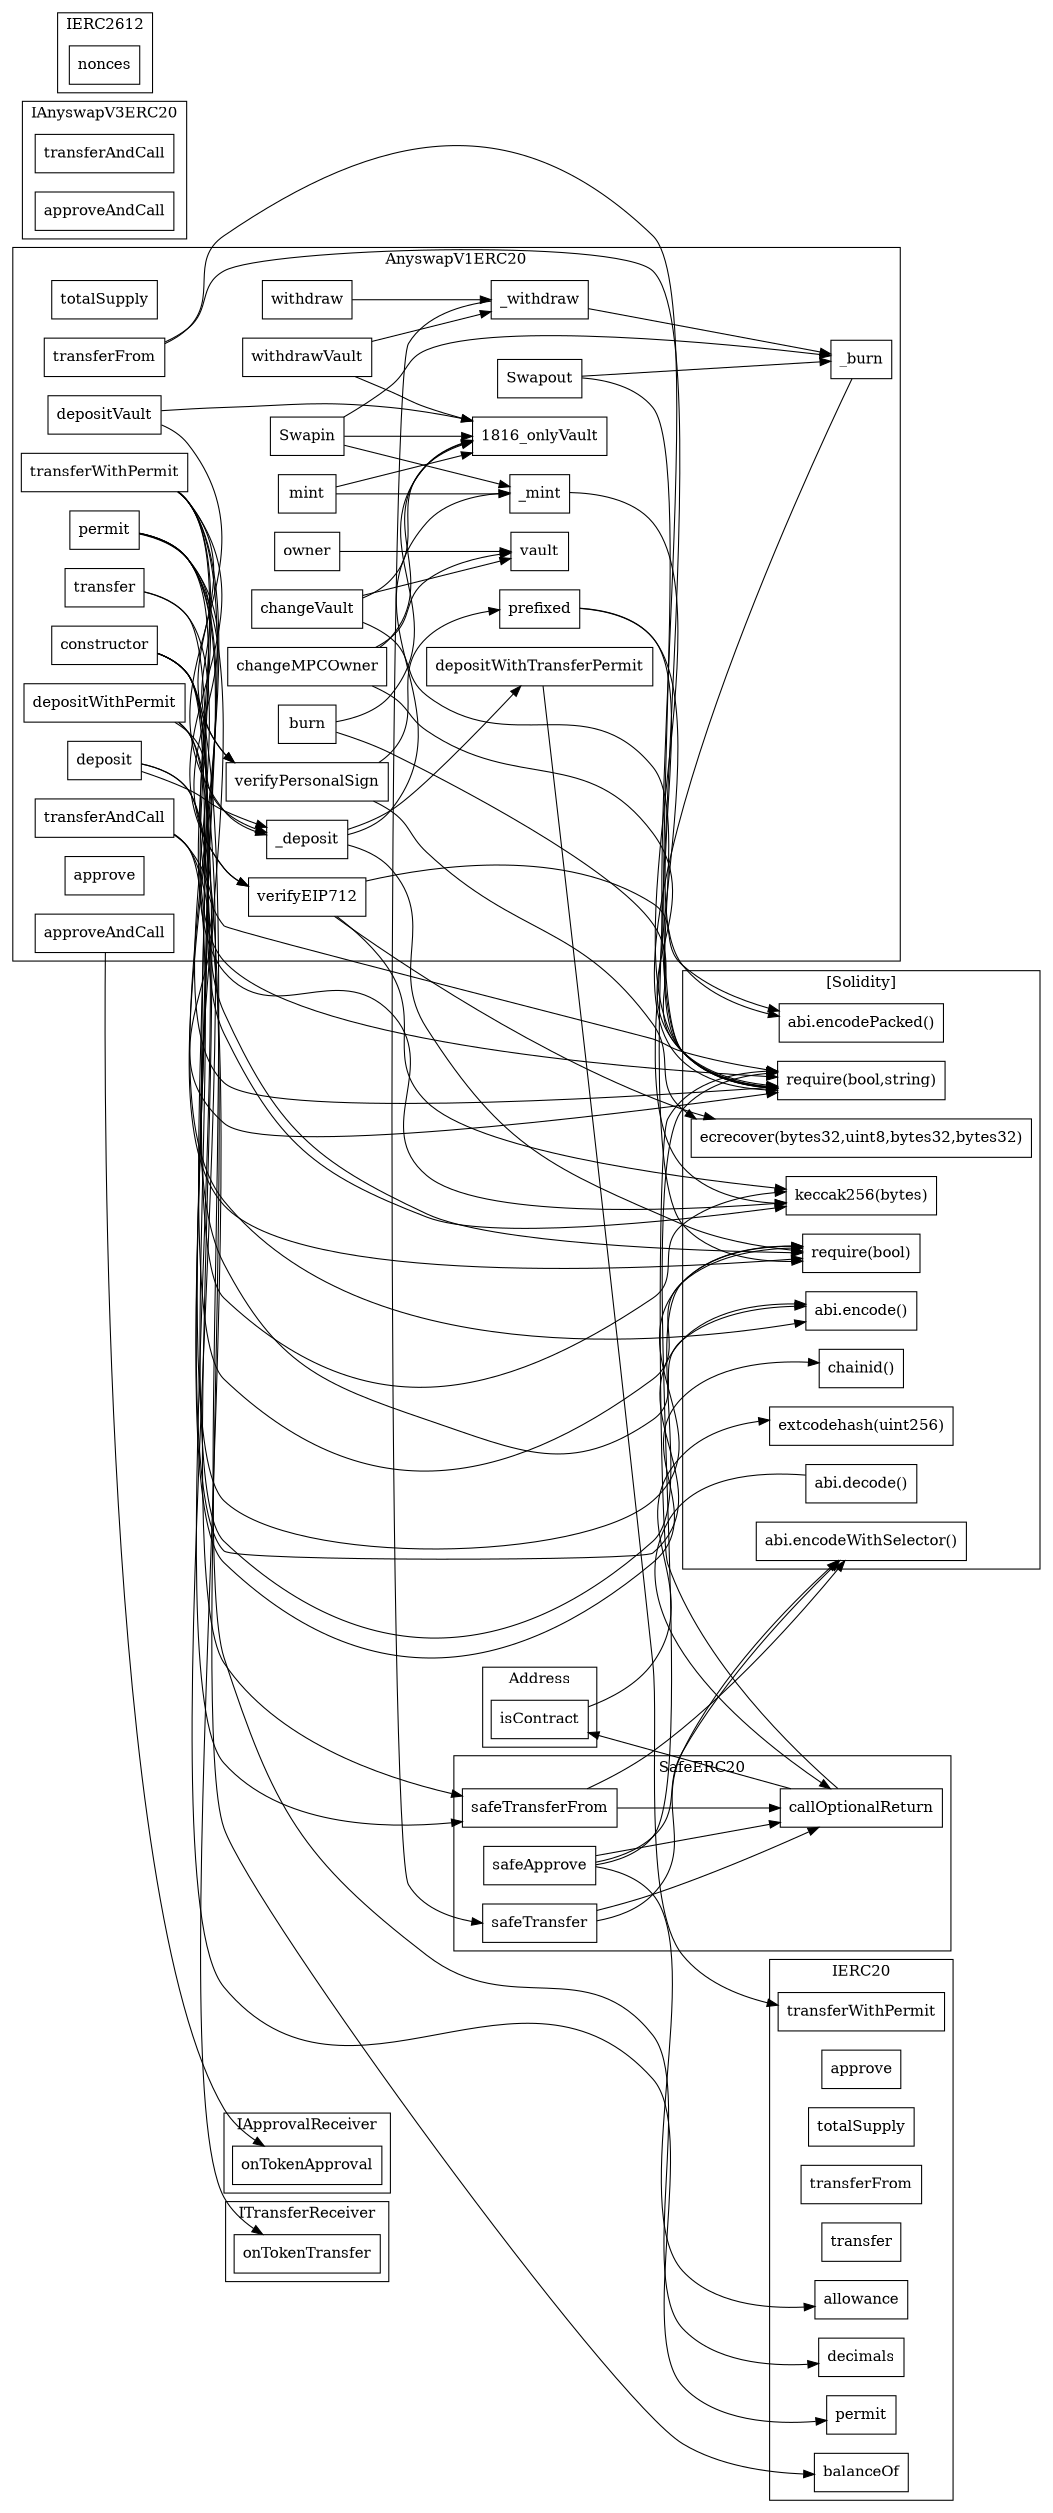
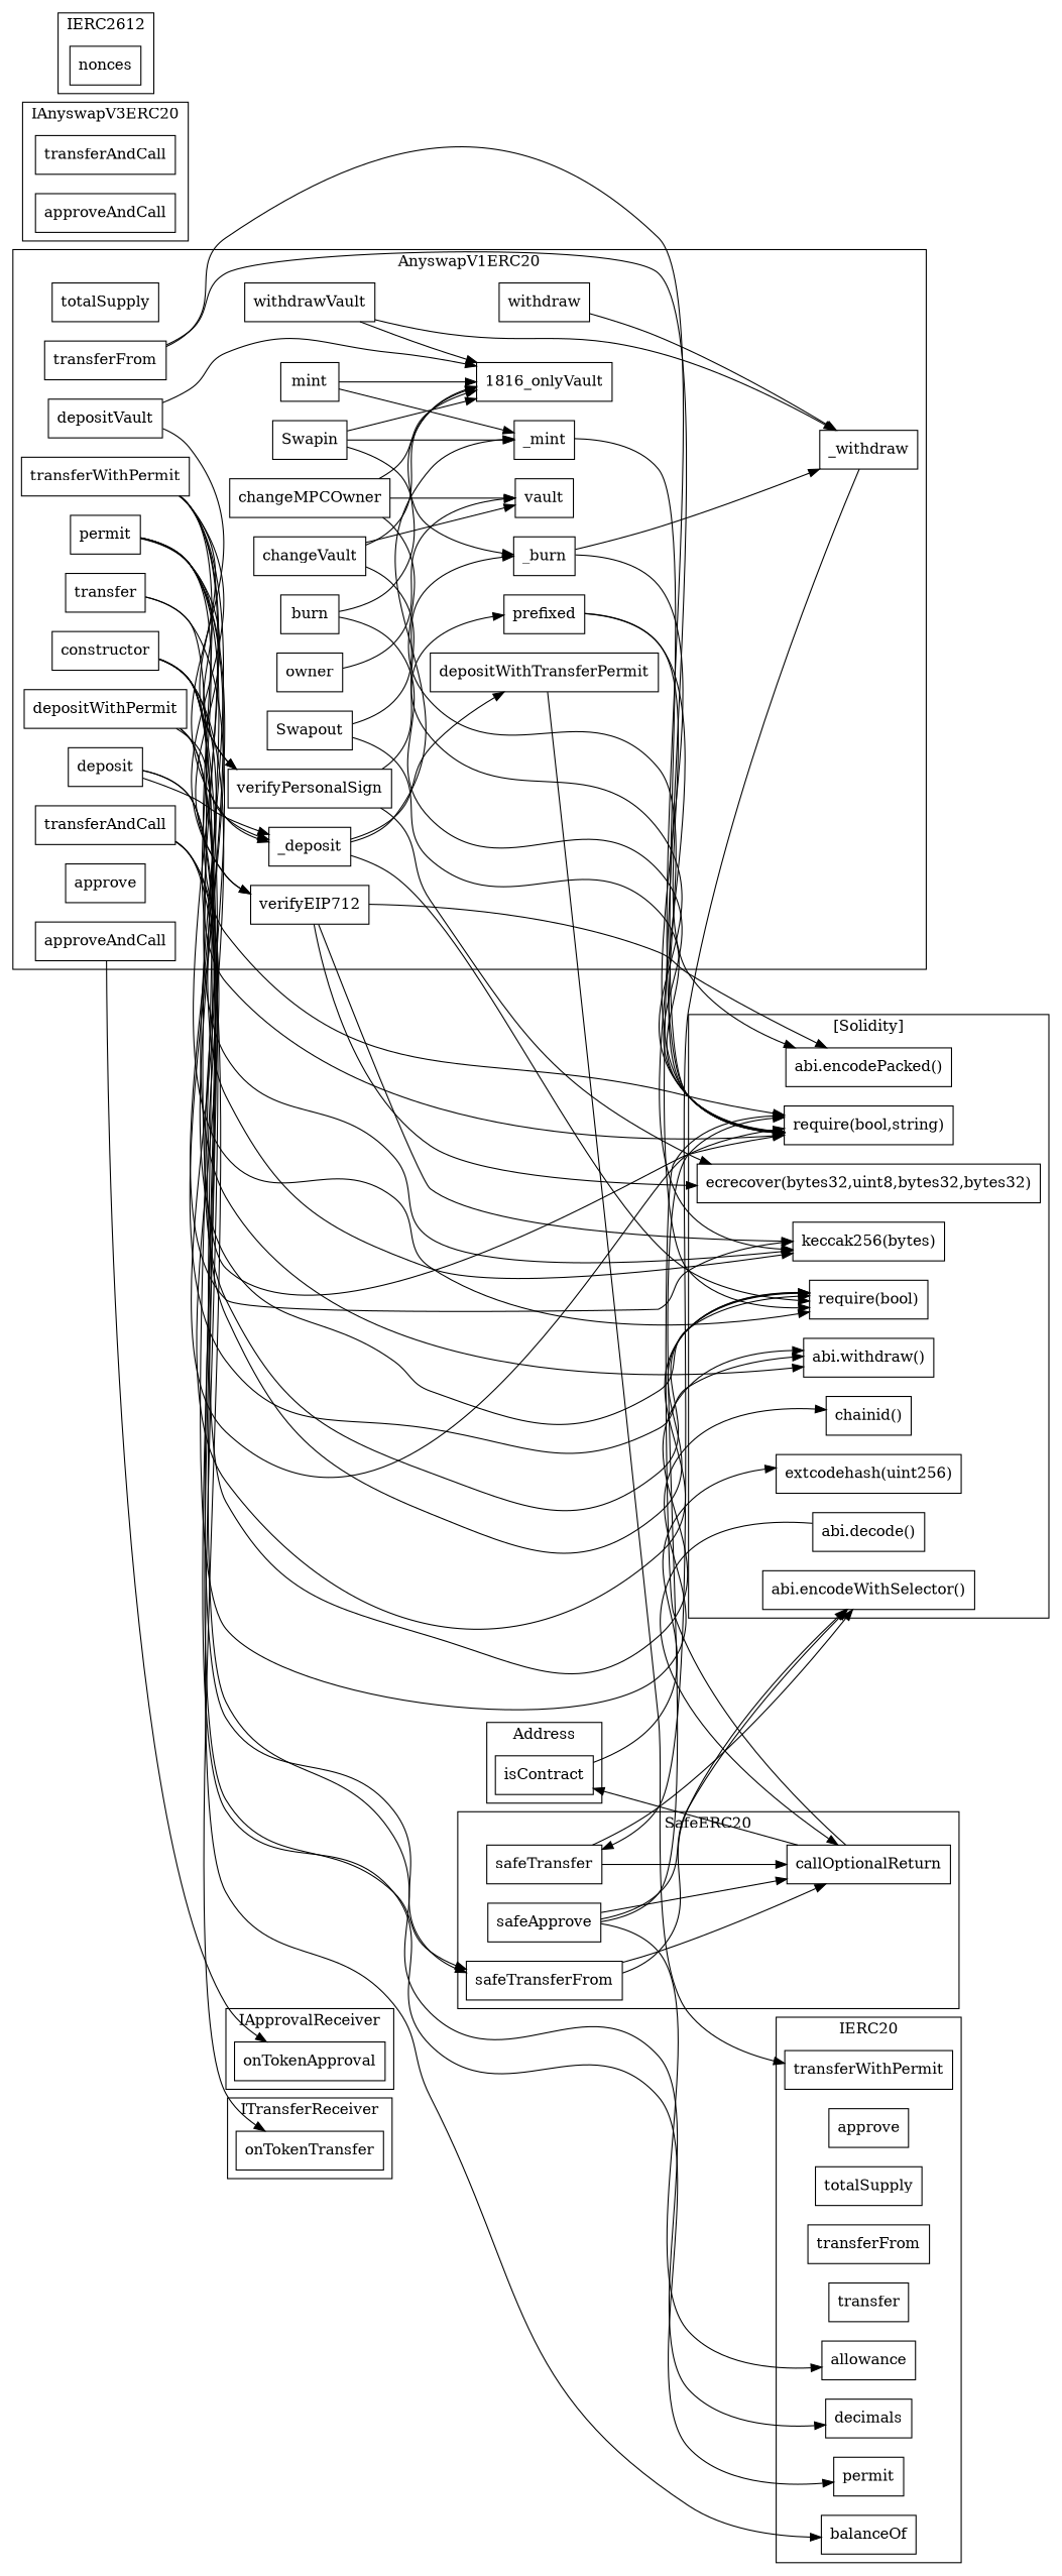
  strict digraph {
    rankdir=LR
    node [shape=box]
    n1 [label=isContract]
    n2 [label=onTokenTransfer]
    n3 [label=permit]
    n4 [label=approve]
    n5 [label=totalSupply]
    n6 [label=transferFrom]
    n7 [label=transfer]
    n8 [label=allowance]
    n9 [label=decimals]
    n10 [label=balanceOf]
    n11 [label=transferWithPermit]
    n12 [label=onTokenApproval]
    n13 [label=transferAndCall]
    n14 [label=approveAndCall]
    n15 [label=totalSupply]
    n16 [label=depositWithPermit]
    n17 [label=_deposit]
    n18 [label=transferFrom]
    n19 [label=approveAndCall]
    n20 [label=prefixed]
    n21 [label=transferWithPermit]
    n22 [label=verifyPersonalSign]
    n23 [label=verifyEIP712]
    n24 [label=_withdraw]
    n25 [label=_burn]
    n26 [label=owner]
    n27 [label=vault]
    n28 [label=mint]
    n29 [label=_mint]
    "1816_onlyVault"
    n31 [label=constructor]
    n32 [label=permit]
    n33 [label=depositWithTransferPermit]
    n34 [label=withdraw]
    n35 [label=deposit]
    n36 [label=withdrawVault]
    n37 [label=depositVault]
    n38 [label=Swapin]
    n39 [label=Swapout]
    n40 [label=changeVault]
    n41 [label=transfer]
    n42 [label=burn]
    n43 [label=approve]
    n44 [label=transferAndCall]
    n45 [label=changeMPCOwner]
    n46 [label=nonces]
    n47 [label=callOptionalReturn]
    n48 [label=safeApprove]
    n49 [label=safeTransfer]
    n50 [label=safeTransferFrom]
    "extcodehash(uint256)"
    "require(bool,string)"
    "require(bool)"
    "keccak256(bytes)"
    "abi.encodePacked()"
-   "abi.encode()"
+   "abi.encode()" [label="abi.withdraw()"]
    "chainid()"
    "ecrecover(bytes32,uint8,bytes32,bytes32)"
    "abi.decode()"
    "abi.encodeWithSelector()"
    subgraph cluster_1 {
      label=Address
      n1
    }
    subgraph cluster_2 {
      label=ITransferReceiver
      n2
    }
    subgraph cluster_3 {
      label=IERC20
      n3
      n4
      n5
      n6
      n7
      n8
      n9
      n10
      n11
    }
    subgraph cluster_4 {
      label=IApprovalReceiver
      n12
    }
    subgraph cluster_5 {
      label=IAnyswapV3ERC20
      n13
      n14
    }
    subgraph cluster_6 {
      label=AnyswapV1ERC20
      n15
      n16
      n17
      n18
      n19
      n20
      n21
      n22
      n23
      n24
      n25
      n26
      n27
      n28
      n29
      "1816_onlyVault"
      n31
      n32
      n33
      n34
      n35
      n36
      n37
      n38
      n39
      n40
      n41
      n42
      n43
      n44
      n45
    }
    subgraph cluster_7 {
      label=IERC2612
      n46
    }
    subgraph cluster_8 {
      label=SafeERC20
      n47
      n48
      n49
      n50
    }
    subgraph cluster_9 {
      label="[Solidity]"
      "extcodehash(uint256)"
      "require(bool,string)"
      "require(bool)"
      "keccak256(bytes)"
      "abi.encodePacked()"
      "abi.encode()"
      "chainid()"
      "ecrecover(bytes32,uint8,bytes32,bytes32)"
      "abi.decode()"
      "abi.encodeWithSelector()"
    }
    n1 -> "extcodehash(uint256)"
    n16 -> n3
    n16 -> n17
    n16 -> n50
    n17 -> n29
    n17 -> n33
    n17 -> "require(bool)"
    n18 -> "require(bool,string)"
    n18 -> "require(bool)"
    n19 -> n12
    n20 -> "keccak256(bytes)"
    n20 -> "abi.encodePacked()"
    n21 -> n22
    n21 -> n23
    n21 -> "require(bool,string)"
    n21 -> "require(bool)"
    n21 -> "keccak256(bytes)"
    n21 -> "abi.encode()"
    n22 -> n20
    n22 -> "ecrecover(bytes32,uint8,bytes32,bytes32)"
    n23 -> "keccak256(bytes)"
    n23 -> "abi.encodePacked()"
    n23 -> "ecrecover(bytes32,uint8,bytes32,bytes32)"
-   n24 -> n25
+   n25 -> n24
    n24 -> n49
    n25 -> "require(bool,string)"
    n26 -> n27
    n28 -> n29
    n28 -> "1816_onlyVault"
    n29 -> "require(bool,string)"
    n31 -> n9
    n31 -> "require(bool)"
    n31 -> "keccak256(bytes)"
    n31 -> "abi.encode()"
    n31 -> "chainid()"
    n32 -> n22
    n32 -> n23
    n32 -> "require(bool,string)"
    n32 -> "require(bool)"
    n32 -> "keccak256(bytes)"
    n32 -> "abi.encode()"
    n33 -> n11
    n34 -> n24
    n35 -> n10
    n35 -> n17
    n35 -> n50
    n36 -> n24
    n36 -> "1816_onlyVault"
    n37 -> n17
    n37 -> "1816_onlyVault"
    n38 -> n25
    n38 -> n29
    n38 -> "1816_onlyVault"
    n39 -> n25
    n39 -> "require(bool,string)"
    n40 -> n27
    n40 -> "1816_onlyVault"
    n40 -> "require(bool,string)"
    n41 -> "require(bool,string)"
    n41 -> "require(bool)"
    n42 -> "1816_onlyVault"
    n42 -> "require(bool,string)"
    n44 -> n2
    n44 -> "require(bool,string)"
    n44 -> "require(bool)"
    n45 -> n27
    n45 -> "1816_onlyVault"
    n45 -> "require(bool,string)"
    n47 -> n1
    n47 -> "require(bool,string)"
    n48 -> n8
    n48 -> n47
    n48 -> "require(bool,string)"
    n48 -> "abi.encodeWithSelector()"
    n49 -> n47
    n49 -> "abi.encodeWithSelector()"
    n50 -> n47
    n50 -> "abi.encodeWithSelector()"
    "abi.decode()" -> n47
  }
